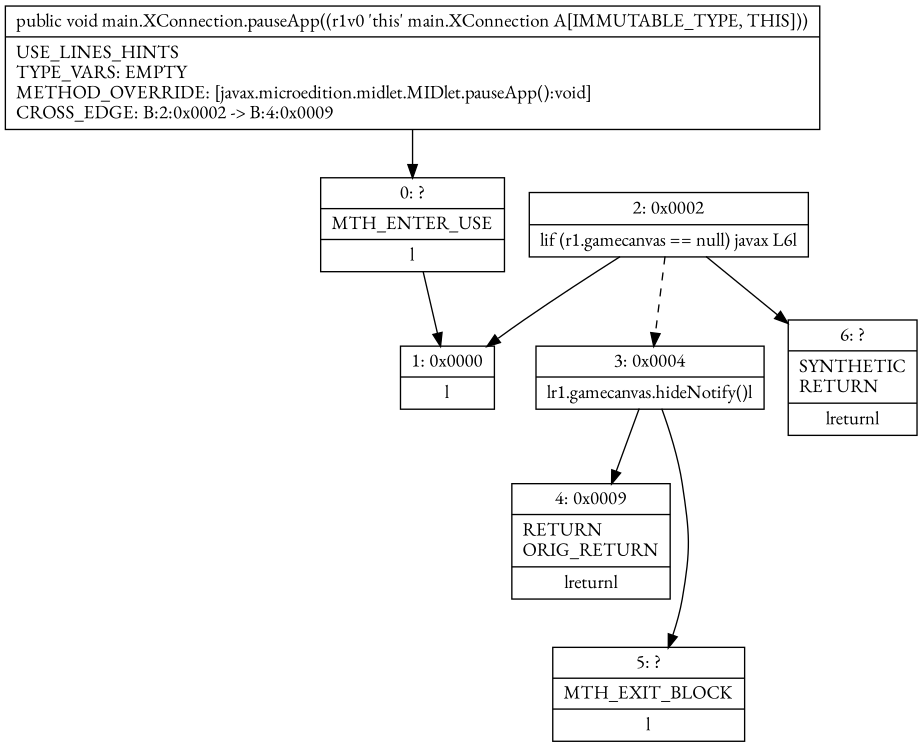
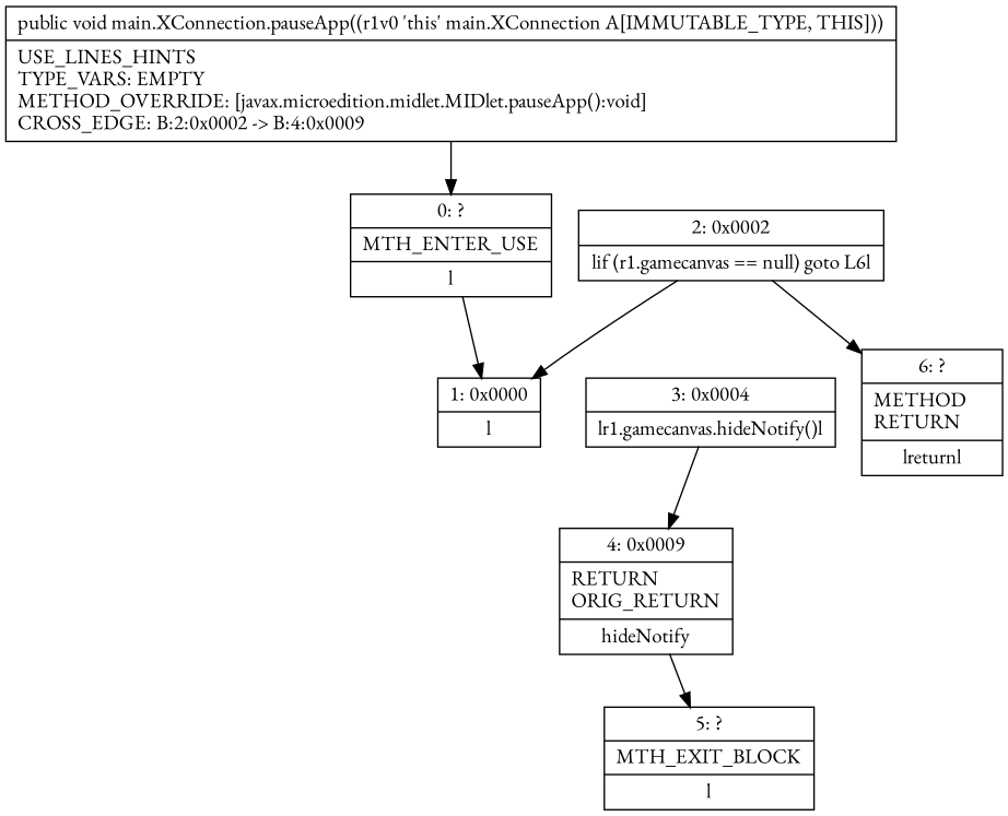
  digraph {
    fontname="EB Garamond"
    node [fontname="EB Garamond" shape=record]
    edge [fontname="EB Garamond"]
    n1 [label="{0\:\ ?|MTH_ENTER_USE\l|l}"]
    n2 [label="{1\:\ 0x0000|l}"]
-   n3 [label="{2\:\ 0x0002|lif (r1.gamecanvas == null) javax L6l}"]
+   n3 [label="{2\:\ 0x0002|lif (r1.gamecanvas == null) goto L6l}"]
    n4 [label="{3\:\ 0x0004|lr1.gamecanvas.hideNotify()l}"]
-   n5 [label="{6\:\ ?|SYNTHETIC\lRETURN\l|lreturnl}"]
-   n6 [label="{4\:\ 0x0009|RETURN\lORIG_RETURN\l|lreturnl}"]
+   n5 [label="{6\:\ ?|METHOD\lRETURN\l|lreturnl}"]
+   n6 [label="{4\:\ 0x0009|RETURN\lORIG_RETURN\l|hideNotify}"]
    n7 [label="{5\:\ ?|MTH_EXIT_BLOCK\l|l}"]
    n8 [label="{public void main.XConnection.pauseApp((r1v0 'this' main.XConnection A[IMMUTABLE_TYPE, THIS]))  | USE_LINES_HINTS\lTYPE_VARS: EMPTY\lMETHOD_OVERRIDE: [javax.microedition.midlet.MIDlet.pauseApp():void]\lCROSS_EDGE: B:2:0x0002 \-\> B:4:0x0009\l}"]
    n1 -> n2
    n3 -> n2
-   n3 -> n4 [style=dashed]
    n3 -> n5
    n4 -> n6
-   n4 -> n7
+   n6 -> n7
    n8 -> n1
  }
